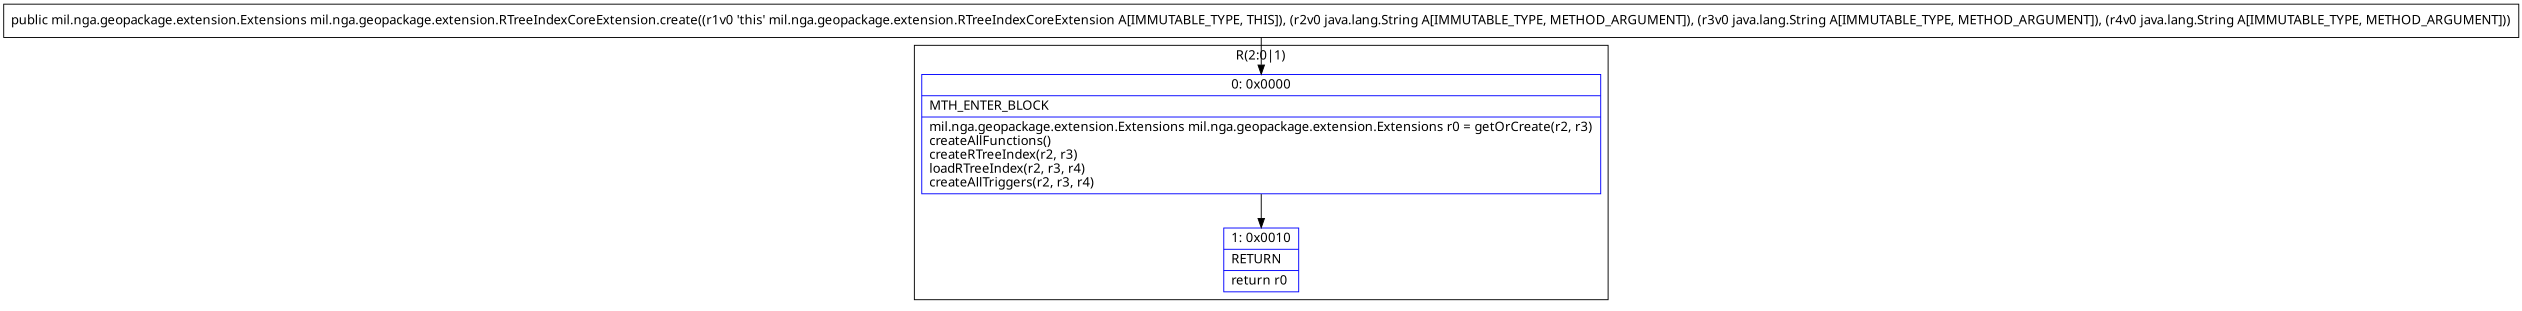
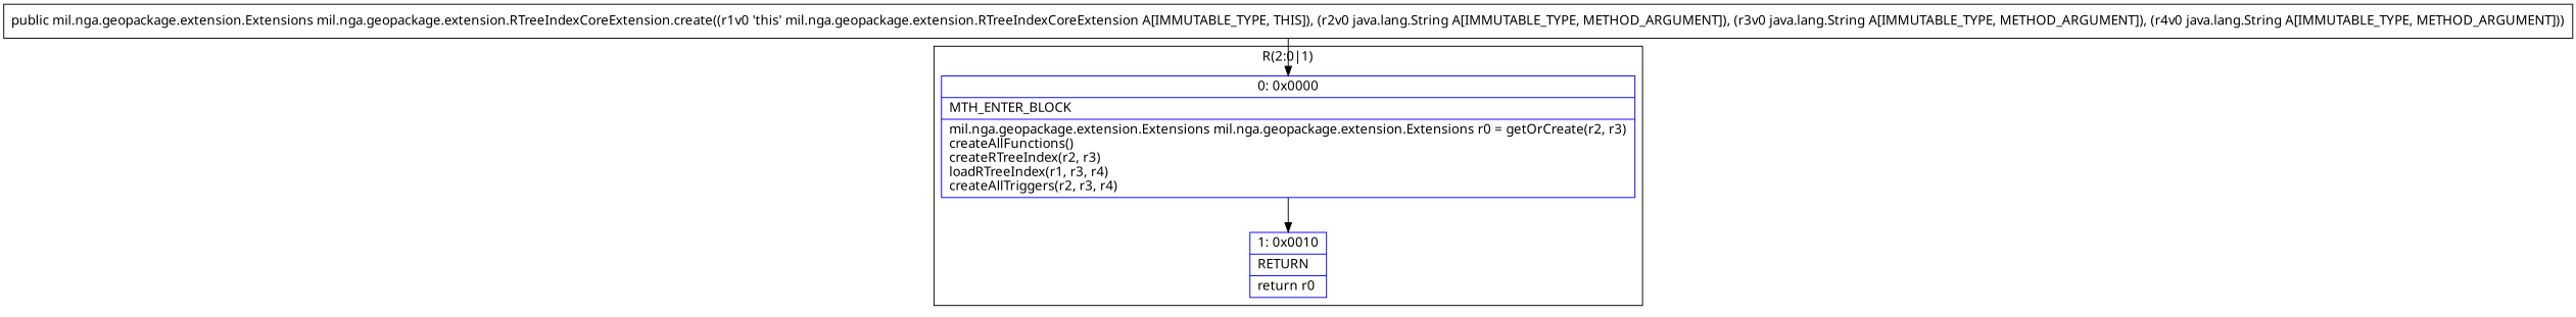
  digraph {
    fontname="Noto Sans"
    node [color=blue shape=record fontname="Noto Sans"]
    edge [fontname="Noto Sans"]
-   n1 [label="{0\:\ 0x0000|MTH_ENTER_BLOCK\l|mil.nga.geopackage.extension.Extensions mil.nga.geopackage.extension.Extensions r0 = getOrCreate(r2, r3)\lcreateAllFunctions()\lcreateRTreeIndex(r2, r3)\lloadRTreeIndex(r2, r3, r4)\lcreateAllTriggers(r2, r3, r4)\l}"]
+   n1 [label="{0\:\ 0x0000|MTH_ENTER_BLOCK\l|mil.nga.geopackage.extension.Extensions mil.nga.geopackage.extension.Extensions r0 = getOrCreate(r2, r3)\lcreateAllFunctions()\lcreateRTreeIndex(r2, r3)\lloadRTreeIndex(r1, r3, r4)\lcreateAllTriggers(r2, r3, r4)\l}"]
    n2 [label="{1\:\ 0x0010|RETURN\l|return r0\l}"]
    n3 [label="{public mil.nga.geopackage.extension.Extensions mil.nga.geopackage.extension.RTreeIndexCoreExtension.create((r1v0 'this' mil.nga.geopackage.extension.RTreeIndexCoreExtension A[IMMUTABLE_TYPE, THIS]), (r2v0 java.lang.String A[IMMUTABLE_TYPE, METHOD_ARGUMENT]), (r3v0 java.lang.String A[IMMUTABLE_TYPE, METHOD_ARGUMENT]), (r4v0 java.lang.String A[IMMUTABLE_TYPE, METHOD_ARGUMENT])) }" color=""]
    subgraph cluster_1 {
      label="R(2:0|1)"
      n1
      n2
    }
    n1 -> n2
    n3 -> n1
  }
